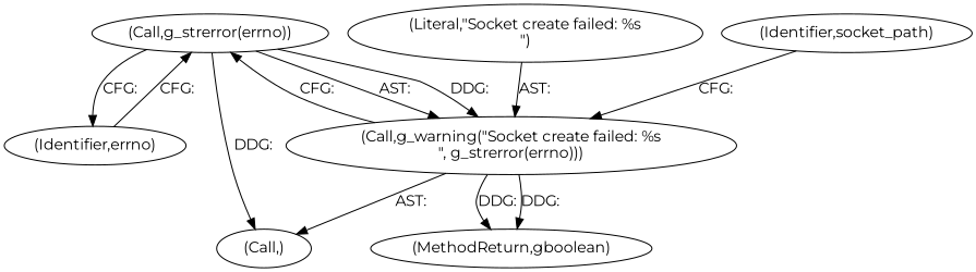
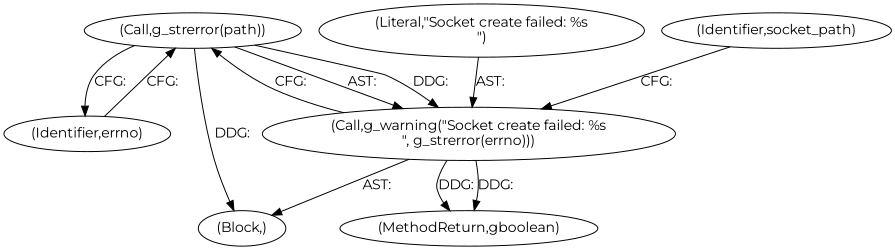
  digraph {
    fontname=Montserrat
    node [fontname=Montserrat]
    edge [fontname=Montserrat]
-   n1 [label="(Call,g_strerror(errno))"]
+   n1 [label="(Call,g_strerror(path))"]
    n2 [label="(Call,g_warning(\"Socket create failed: %s\n\", g_strerror(errno)))"]
    n3 [label="(Identifier,errno)"]
-   n4 [label="(Call,)"]
+   n4 [label="(Block,)"]
    n5 [label="(MethodReturn,gboolean)"]
    n6 [label="(Literal,\"Socket create failed: %s\n\")"]
    n7 [label="(Identifier,socket_path)"]
    n1 -> n2 [label="AST: "]
    n1 -> n2 [label="DDG: "]
    n1 -> n3 [label="CFG: "]
    n1 -> n4 [label="DDG: "]
    n2 -> n1 [label="CFG: "]
    n2 -> n4 [label="AST: "]
    n2 -> n5 [label="DDG: "]
    n2 -> n5 [label="DDG: "]
    n3 -> n1 [label="CFG: "]
    n6 -> n2 [label="AST: "]
    n7 -> n2 [label="CFG: "]
  }
